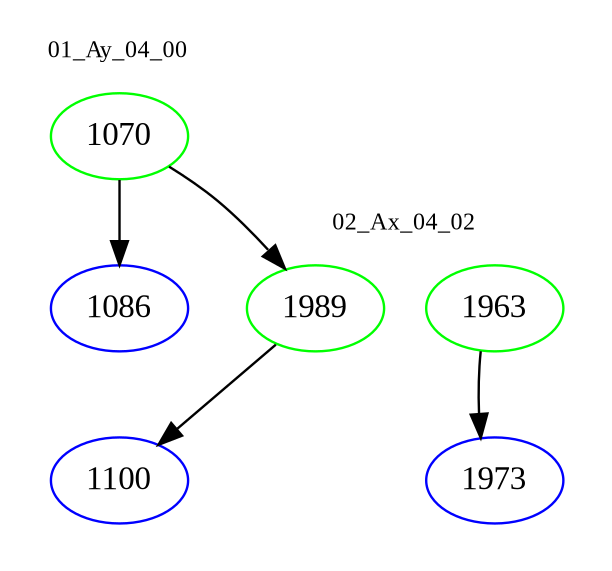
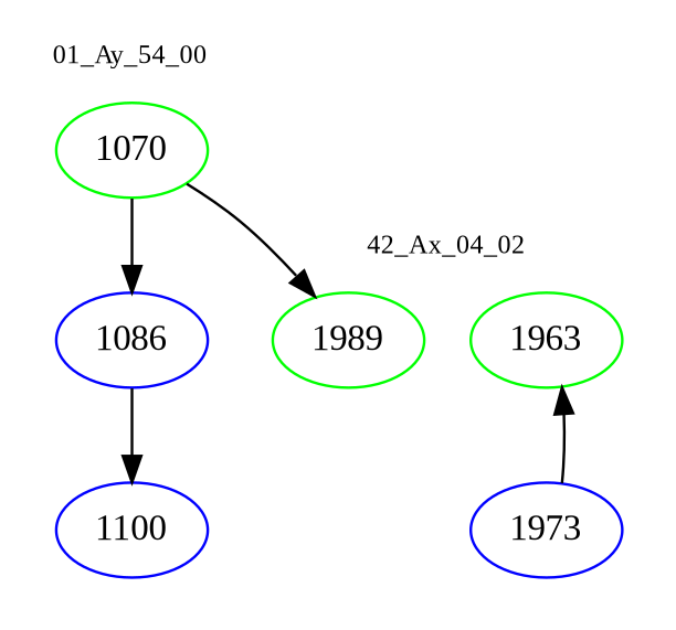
  digraph {
    fontname="Liberation Serif"
    node [color=green fontname="Liberation Serif"]
    edge [color=black fontname="Liberation Serif"]
    n1 [label=1963]
    n2 [color=blue label=1973]
    n3 [label=1989]
    n4 [label=1070]
    n5 [color=blue label=1086]
    n6 [color=blue label=1100]
    subgraph cluster_1 {
      color=white
      fontsize=10
-     label="02_Ax_04_02"
+     label="42_Ax_04_02"
      n1
      n2
      n3
    }
    subgraph cluster_2 {
      color=white
      fontsize=10
-     label="01_Ay_04_00"
+     label="01_Ay_54_00"
      n4
      n5
      n6
    }
-   n1 -> n2
+   n2 -> n1
    n4 -> n3
    n4 -> n5
-   n3 -> n6
+   n5 -> n6
  }
